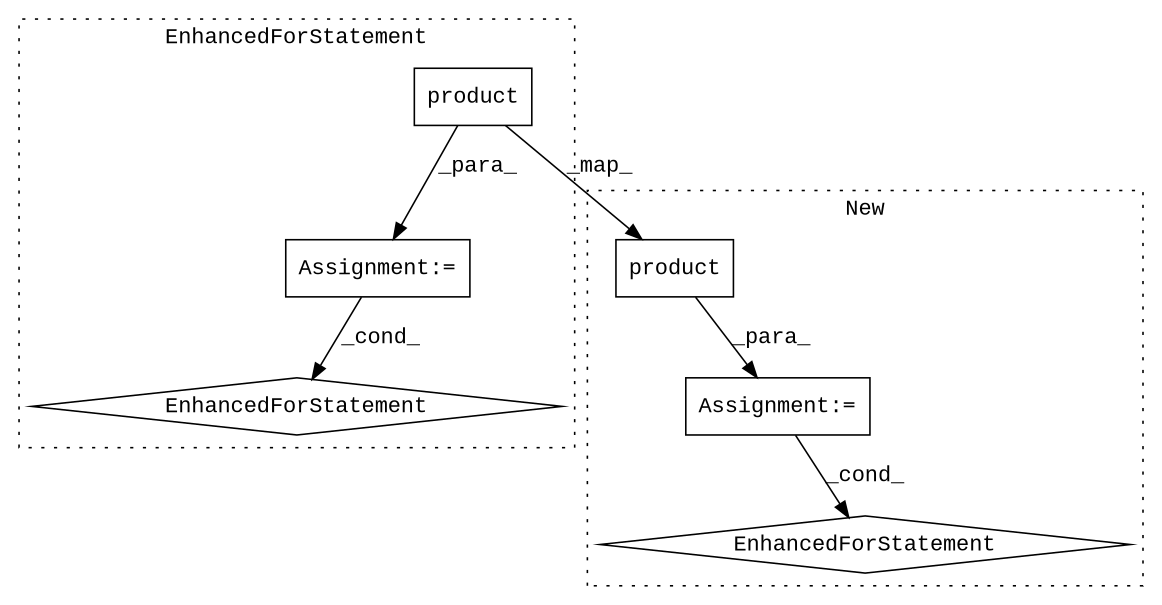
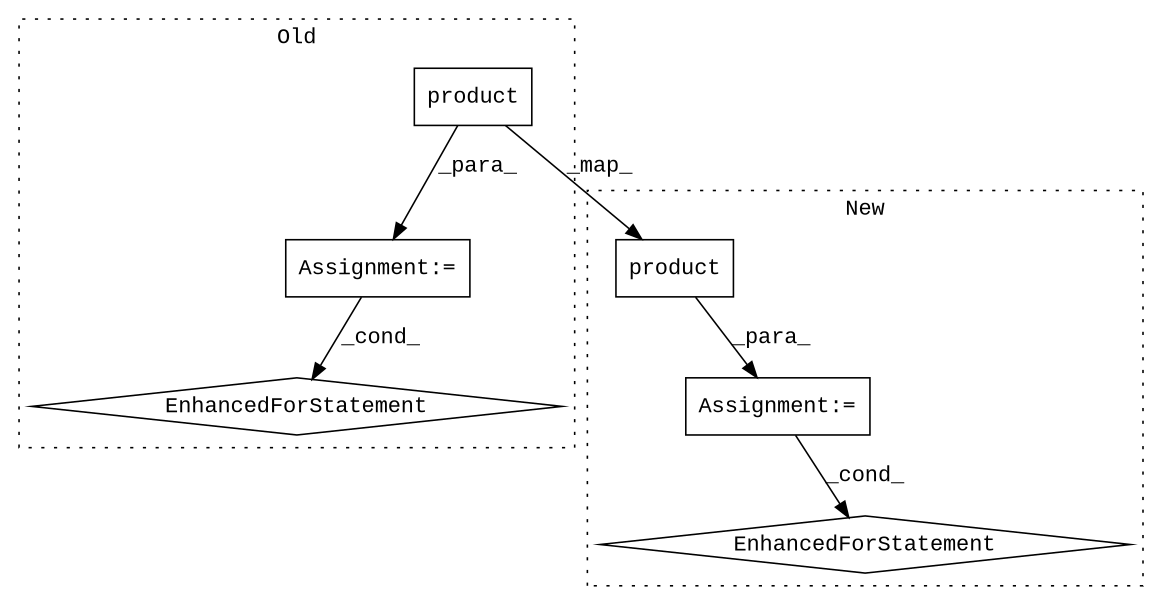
  digraph {
    fontname="Liberation Mono"
    node [a=32 l="53,2" s="1525,1700" shape=box fontname="Liberation Mono"]
    edge [fontname="Liberation Mono"]
    n1 [l="13,2" label=product s="1619,1698"]
    n2 [a=7 label="Assignment:="]
    n3 [a=70 label=EnhancedForStatement shape=diamond]
    n4 [l="13,2" label=product s="1604,1678"]
    n5 [a=7 l=1 label="Assignment:=" s=1696]
    n6 [a=70 label=EnhancedForStatement s="1739,1818" shape=diamond]
    subgraph cluster_1 {
-     label=EnhancedForStatement
+     label=Old
      style=dotted
      n1
      n2
      n3
    }
    subgraph cluster_2 {
      label=New
      style=dotted
      n4
      n5
      n6
    }
    n1 -> n2 [label=_para_]
    n1 -> n4 [label=_map_]
    n2 -> n3 [label=_cond_]
    n4 -> n5 [label=_para_]
    n5 -> n6 [label=_cond_]
  }
